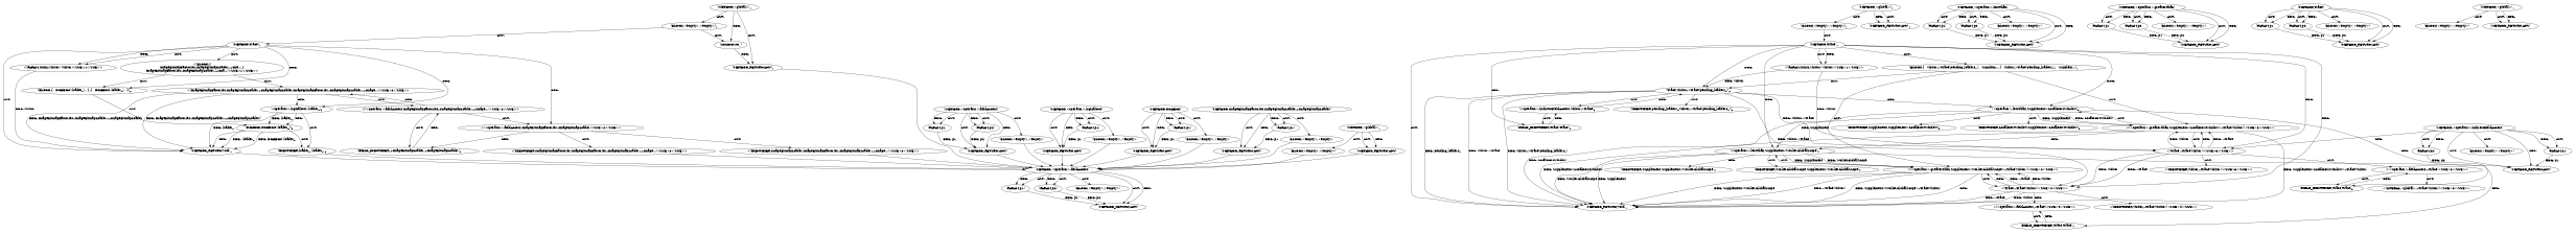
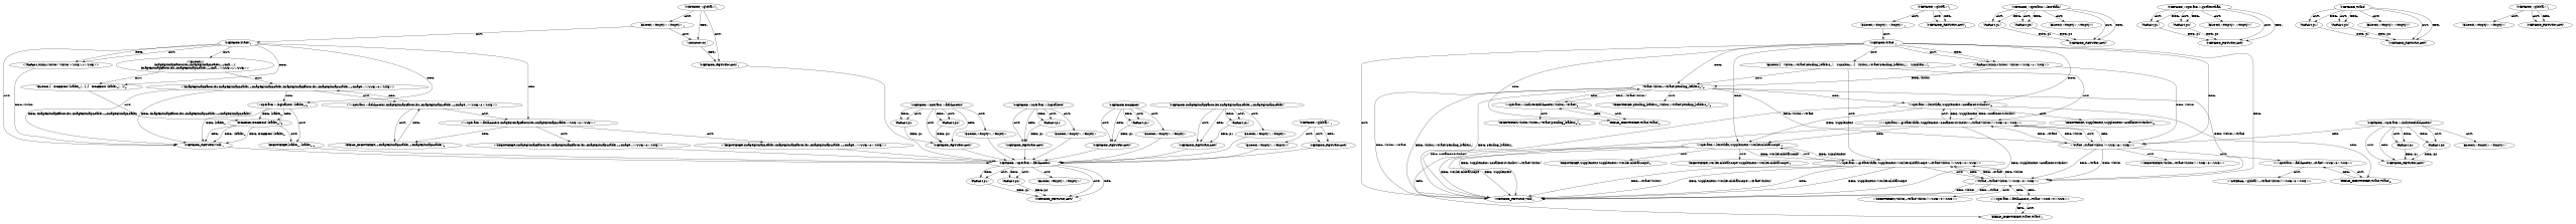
  digraph {
    n1 [label=<(METHOD,&lt;operator&gt;.fieldAccess)>]
    n2 [label=<(PARAM,p1)>]
    n3 [label=<(PARAM,p2)>]
    n4 [label=<(BLOCK,&lt;empty&gt;,&lt;empty&gt;)>]
    n5 [label=<(METHOD_RETURN,ANY)>]
    n6 [label=<(METHOD,&lt;global&gt;)<SUB>1</SUB>>]
    n7 [label=<(BLOCK,&lt;empty&gt;,&lt;empty&gt;)<SUB>1</SUB>>]
    n8 [label=<(METHOD_RETURN,ANY)<SUB>1</SUB>>]
    n9 [label=<(METHOD,Trace)<SUB>1</SUB>>]
    n10 [label="<(PARAM,blink::Visitor* visitor)<SUB>1</SUB>>"]
    n11 [label=<(BLOCK,{   visitor-&gt;Trace(pending_loaders_);   Supplem...,{   visitor-&gt;Trace(pending_loaders_);   Supplem...)<SUB>1</SUB>>]
    n12 [label=<(Trace,visitor-&gt;Trace(pending_loaders_))<SUB>2</SUB>>]
    n13 [label=<(FIELD_IDENTIFIER,Trace,Trace)<SUB>2</SUB>>]
    n14 [label=<(&lt;operator&gt;.lessThan,Supplement&lt;LocalDOMWindow)<SUB>3</SUB>>]
    n15 [label="<(Trace,::Trace(visitor))<SUB>3</SUB>>"]
    n16 [label=<(&lt;operator&gt;.lessThan,Supplement&lt;WorkerGlobalScope)<SUB>4</SUB>>]
    n17 [label="<(Trace,::Trace(visitor))<SUB>4</SUB>>"]
    n18 [label=<(METHOD_RETURN,void)<SUB>1</SUB>>]
    n19 [label="<(&lt;operator&gt;.greaterThan,Supplement&lt;LocalDOMWindow&gt;::Trace(visitor))<SUB>3</SUB>>"]
    n20 [label="<(&lt;operator&gt;.greaterThan,Supplement&lt;WorkerGlobalScope&gt;::Trace(visitor))<SUB>4</SUB>>"]
    n21 [label=<(&lt;operator&gt;.indirectFieldAccess,visitor-&gt;Trace)<SUB>2</SUB>>]
    n22 [label=<(IDENTIFIER,pending_loaders_,visitor-&gt;Trace(pending_loaders_))<SUB>2</SUB>>]
    n23 [label=<(IDENTIFIER,Supplement,Supplement&lt;LocalDOMWindow)<SUB>3</SUB>>]
-   n24 [label=<(IDENTIFIER,LocalDOMWindow,Supplement&lt;LocalDOMWindow)<SUB>3</SUB>>]
    n25 [label=<(FIELD_IDENTIFIER,Trace,Trace)<SUB>3</SUB>>]
    n26 [label="<(&lt;operator&gt;.fieldAccess,::Trace)<SUB>3</SUB>>"]
    n27 [label="<(IDENTIFIER,visitor,::Trace(visitor))<SUB>3</SUB>>"]
    n28 [label=<(IDENTIFIER,Supplement,Supplement&lt;WorkerGlobalScope)<SUB>4</SUB>>]
    n29 [label=<(IDENTIFIER,WorkerGlobalScope,Supplement&lt;WorkerGlobalScope)<SUB>4</SUB>>]
    n30 [label=<(FIELD_IDENTIFIER,Trace,Trace)<SUB>4</SUB>>]
    n31 [label="<(&lt;operator&gt;.fieldAccess,::Trace)<SUB>4</SUB>>"]
    n32 [label="<(IDENTIFIER,visitor,::Trace(visitor))<SUB>4</SUB>>"]
+   n33 [label=<(IDENTIFIER,visitor,visitor-&gt;Trace(pending_loaders_))<SUB>2</SUB>>]
    n34 [label="<(LITERAL,&lt;global&gt;,::Trace(visitor))<SUB>3</SUB>>"]
    n35 [label=<(METHOD,&lt;operator&gt;.indirectFieldAccess)>]
    n36 [label=<(PARAM,p1)>]
    n37 [label=<(PARAM,p2)>]
    n38 [label=<(BLOCK,&lt;empty&gt;,&lt;empty&gt;)>]
    n39 [label=<(METHOD_RETURN,ANY)>]
    n40 [label=<(METHOD,&lt;operator&gt;.lessThan)>]
    n41 [label=<(PARAM,p1)>]
    n42 [label=<(PARAM,p2)>]
    n43 [label=<(BLOCK,&lt;empty&gt;,&lt;empty&gt;)>]
    n44 [label=<(METHOD_RETURN,ANY)>]
    n45 [label=<(METHOD,&lt;operator&gt;.greaterThan)>]
    n46 [label=<(PARAM,p1)>]
    n47 [label=<(PARAM,p2)>]
    n48 [label=<(BLOCK,&lt;empty&gt;,&lt;empty&gt;)>]
    n49 [label=<(METHOD_RETURN,ANY)>]
    n50 [label=<(METHOD,Trace)>]
    n51 [label=<(PARAM,p1)>]
    n52 [label=<(PARAM,p2)>]
    n53 [label=<(BLOCK,&lt;empty&gt;,&lt;empty&gt;)>]
    n54 [label=<(METHOD_RETURN,ANY)>]
    n55 [label=<(METHOD,&lt;global&gt;)<SUB>1</SUB>>]
    n56 [label=<(BLOCK,&lt;empty&gt;,&lt;empty&gt;)>]
    n57 [label=<(METHOD_RETURN,ANY)>]
    n58 [label=<(METHOD,&lt;global&gt;)<SUB>1</SUB>>]
    n59 [label=<(BLOCK,&lt;empty&gt;,&lt;empty&gt;)<SUB>1</SUB>>]
    n60 [label=<(UNKNOWN,,)>]
    n61 [label=<(METHOD_RETURN,ANY)<SUB>1</SUB>>]
    n62 [label=<(METHOD,Trace)<SUB>1</SUB>>]
    n63 [label="<(PARAM,blink::Visitor* visitor)<SUB>1</SUB>>"]
    n64 [label="<(BLOCK,{\nImageBitmapFactories::ImageBitmapLoader::~Ima...,{\nImageBitmapFactories::ImageBitmapLoader::~Ima...)<SUB>1</SUB>>"]
    n65 [label="<(&lt;operator&gt;.fieldAccess,ImageBitmapFactories::ImageBitmapLoader)<SUB>2</SUB>>"]
    n66 [label=<(BLOCK,{   DCHECK(!loader_);  },{   DCHECK(!loader_);  })<SUB>2</SUB>>]
    n67 [label=<(&lt;operator&gt;.logicalNot,!loader_)<SUB>3</SUB>>]
    n68 [label=<(METHOD_RETURN,void)<SUB>1</SUB>>]
    n69 [label="<(ImageBitmapFactories.ImageBitmapLoader.~ImageBitmapLoader,ImageBitmapFactories::ImageBitmapLoader::~Image...)<SUB>2</SUB>>"]
    n70 [label=<(FIELD_IDENTIFIER,~ImageBitmapLoader,~ImageBitmapLoader)<SUB>2</SUB>>]
    n71 [label="<(IDENTIFIER,ImageBitmapFactories,ImageBitmapFactories::ImageBitmapLoader::~Image...)<SUB>2</SUB>>"]
    n72 [label="<(IDENTIFIER,ImageBitmapLoader,ImageBitmapFactories::ImageBitmapLoader::~Image...)<SUB>2</SUB>>"]
    n73 [label=<(DCHECK,DCHECK(!loader_))<SUB>3</SUB>>]
    n74 [label=<(IDENTIFIER,loader_,!loader_)<SUB>3</SUB>>]
    n75 [label="<(&lt;operator&gt;.fieldAccess,ImageBitmapFactories::ImageBitmapLoader::~Image...)<SUB>2</SUB>>"]
    n76 [label=<(METHOD,&lt;operator&gt;.fieldAccess)>]
    n77 [label=<(PARAM,p1)>]
    n78 [label=<(PARAM,p2)>]
    n79 [label=<(BLOCK,&lt;empty&gt;,&lt;empty&gt;)>]
    n80 [label=<(METHOD_RETURN,ANY)>]
    n81 [label=<(METHOD,&lt;operator&gt;.logicalNot)>]
    n82 [label=<(PARAM,p1)>]
    n83 [label=<(BLOCK,&lt;empty&gt;,&lt;empty&gt;)>]
    n84 [label=<(METHOD_RETURN,ANY)>]
    n85 [label=<(METHOD,DCHECK)>]
    n86 [label=<(PARAM,p1)>]
    n87 [label=<(BLOCK,&lt;empty&gt;,&lt;empty&gt;)>]
    n88 [label=<(METHOD_RETURN,ANY)>]
    n89 [label=<(METHOD,ImageBitmapFactories.ImageBitmapLoader.~ImageBitmapLoader)>]
    n90 [label=<(PARAM,p1)>]
    n91 [label=<(BLOCK,&lt;empty&gt;,&lt;empty&gt;)>]
    n92 [label=<(METHOD_RETURN,ANY)>]
    n93 [label=<(METHOD,&lt;global&gt;)<SUB>1</SUB>>]
    n94 [label=<(BLOCK,&lt;empty&gt;,&lt;empty&gt;)>]
    n95 [label=<(METHOD_RETURN,ANY)>]
    n1 -> n2 [label="AST: "]
    n1 -> n2 [label="DDG: "]
    n1 -> n3 [label="AST: "]
    n1 -> n3 [label="DDG: "]
    n1 -> n4 [label="AST: "]
    n1 -> n5 [label="AST: "]
    n1 -> n5 [label="CFG: "]
    n2 -> n5 [label="DDG: p1"]
    n3 -> n5 [label="DDG: p2"]
    n6 -> n7 [label="AST: "]
    n6 -> n8 [label="AST: "]
    n6 -> n8 [label="CFG: "]
    n7 -> n9 [label="AST: "]
    n9 -> n10 [label="AST: "]
    n9 -> n10 [label="DDG: "]
    n9 -> n11 [label="AST: "]
    n9 -> n12 [label="DDG: "]
    n9 -> n13 [label="CFG: "]
    n9 -> n14 [label="DDG: "]
    n9 -> n15 [label="DDG: "]
    n9 -> n16 [label="DDG: "]
    n9 -> n17 [label="DDG: "]
    n9 -> n18 [label="AST: "]
    n10 -> n12 [label="DDG: visitor"]
    n10 -> n15 [label="DDG: visitor"]
    n11 -> n12 [label="AST: "]
    n11 -> n19 [label="AST: "]
    n11 -> n20 [label="AST: "]
    n12 -> n14 [label="CFG: "]
    n12 -> n15 [label="DDG: visitor-&gt;Trace"]
    n12 -> n17 [label="DDG: visitor-&gt;Trace"]
    n12 -> n18 [label="DDG: visitor-&gt;Trace"]
    n12 -> n18 [label="DDG: visitor-&gt;Trace(pending_loaders_)"]
    n12 -> n18 [label="DDG: pending_loaders_"]
-   n12 -> n21 [label="AST: "]
+   n12 -> n21 [label="DDG: ::Trace(visitor)"]
    n12 -> n22 [label="AST: "]
    n13 -> n21 [label="CFG: "]
    n14 -> n16 [label="DDG: Supplement"]
    n14 -> n18 [label="DDG: LocalDOMWindow"]
    n14 -> n19 [label="DDG: Supplement"]
    n14 -> n19 [label="DDG: LocalDOMWindow"]
    n14 -> n23 [label="AST: "]
-   n14 -> n24 [label="AST: "]
    n14 -> n25 [label="CFG: "]
    n15 -> n17 [label="DDG: ::Trace"]
    n15 -> n17 [label="DDG: visitor"]
    n15 -> n19 [label="CFG: "]
    n15 -> n19 [label="DDG: ::Trace"]
    n15 -> n19 [label="DDG: visitor"]
    n15 -> n26 [label="AST: "]
    n15 -> n27 [label="AST: "]
    n16 -> n18 [label="DDG: Supplement"]
    n16 -> n18 [label="DDG: WorkerGlobalScope"]
    n16 -> n20 [label="DDG: Supplement"]
    n16 -> n20 [label="DDG: WorkerGlobalScope"]
-   n16 -> n28 [label="CFG: "]
+   n16 -> n28 [label="AST: "]
    n16 -> n29 [label="AST: "]
    n16 -> n30 [label="CFG: "]
    n17 -> n18 [label="DDG: ::Trace"]
    n17 -> n18 [label="DDG: visitor"]
    n17 -> n20 [label="CFG: "]
    n17 -> n20 [label="DDG: ::Trace"]
    n17 -> n20 [label="DDG: visitor"]
    n17 -> n31 [label="CFG: "]
    n17 -> n32 [label="AST: "]
    n19 -> n14 [label="AST: "]
    n19 -> n15 [label="AST: "]
    n19 -> n16 [label="CFG: "]
    n19 -> n18 [label="DDG: Supplement&lt;LocalDOMWindow"]
    n19 -> n18 [label="DDG: Supplement&lt;LocalDOMWindow&gt;::Trace(visitor)"]
    n20 -> n16 [label="AST: "]
    n20 -> n17 [label="AST: "]
    n20 -> n18 [label="CFG: "]
    n20 -> n18 [label="DDG: Supplement&lt;WorkerGlobalScope"]
    n20 -> n18 [label="DDG: ::Trace(visitor)"]
    n20 -> n18 [label="DDG: Supplement&lt;WorkerGlobalScope&gt;::Trace(visitor)"]
    n21 -> n12 [label="CFG: "]
    n21 -> n13 [label="AST: "]
+   n21 -> n33 [label="AST: "]
    n25 -> n26 [label="CFG: "]
    n26 -> n25 [label="AST: "]
    n26 -> n34 [label="AST: "]
    n30 -> n31 [label="CFG: "]
+   n31 -> n17 [label="CFG: "]
    n31 -> n30 [label="AST: "]
    n35 -> n15 [label="CFG: "]
    n35 -> n36 [label="AST: "]
    n35 -> n36 [label="DDG: "]
    n35 -> n37 [label="AST: "]
    n35 -> n37 [label="DDG: "]
    n35 -> n38 [label="AST: "]
    n35 -> n39 [label="AST: "]
    n35 -> n39 [label="CFG: "]
    n36 -> n39 [label="DDG: p1"]
    n37 -> n39 [label="DDG: p2"]
    n40 -> n41 [label="AST: "]
    n40 -> n41 [label="DDG: "]
    n40 -> n42 [label="AST: "]
    n40 -> n42 [label="DDG: "]
    n40 -> n43 [label="AST: "]
    n40 -> n44 [label="AST: "]
    n40 -> n44 [label="CFG: "]
    n41 -> n44 [label="DDG: p1"]
    n42 -> n44 [label="DDG: p2"]
    n45 -> n46 [label="AST: "]
    n45 -> n46 [label="DDG: "]
    n45 -> n47 [label="AST: "]
    n45 -> n47 [label="DDG: "]
    n45 -> n48 [label="AST: "]
    n45 -> n49 [label="AST: "]
    n45 -> n49 [label="CFG: "]
    n46 -> n49 [label="DDG: p1"]
    n47 -> n49 [label="DDG: p2"]
    n50 -> n51 [label="AST: "]
    n50 -> n51 [label="DDG: "]
    n50 -> n52 [label="AST: "]
    n50 -> n52 [label="DDG: "]
    n50 -> n53 [label="AST: "]
    n50 -> n54 [label="AST: "]
    n50 -> n54 [label="CFG: "]
    n51 -> n54 [label="DDG: p1"]
    n52 -> n54 [label="DDG: p2"]
    n55 -> n56 [label="AST: "]
    n55 -> n57 [label="AST: "]
    n55 -> n57 [label="CFG: "]
    n58 -> n59 [label="AST: "]
    n58 -> n60 [label="CFG: "]
    n58 -> n61 [label="AST: "]
    n59 -> n60 [label="AST: "]
    n59 -> n62 [label="AST: "]
    n60 -> n61 [label="CFG: "]
    n61 -> n1
    n62 -> n63 [label="AST: "]
    n62 -> n63 [label="DDG: "]
    n62 -> n64 [label="AST: "]
    n62 -> n65 [label="CFG: "]
    n62 -> n66 [label="DDG: "]
    n62 -> n67 [label="DDG: "]
    n62 -> n68 [label="AST: "]
    n63 -> n68 [label="DDG: visitor"]
    n64 -> n66 [label="AST: "]
    n64 -> n69 [label="AST: "]
    n65 -> n70 [label="CFG: "]
    n65 -> n71 [label="AST: "]
    n65 -> n72 [label="AST: "]
    n66 -> n73 [label="AST: "]
    n67 -> n68 [label="DDG: loader_"]
    n67 -> n73 [label="CFG: "]
    n67 -> n73 [label="DDG: loader_"]
    n67 -> n74 [label="AST: "]
    n68 -> n1
    n69 -> n67 [label="CFG: "]
    n69 -> n68 [label="DDG: ImageBitmapFactories::ImageBitmapLoader::~ImageBitmapLoader"]
    n69 -> n68 [label="DDG: ImageBitmapFactories::ImageBitmapLoader::~ImageBitmapLoader()"]
    n69 -> n75 [label="AST: "]
    n70 -> n75 [label="CFG: "]
    n71 -> n1
    n72 -> n1
    n73 -> n68 [label="CFG: "]
    n73 -> n68 [label="DDG: !loader_"]
    n73 -> n68 [label="DDG: DCHECK(!loader_)"]
    n73 -> n74 [label="AST: "]
    n74 -> n1
    n75 -> n65 [label="AST: "]
    n75 -> n69 [label="CFG: "]
    n75 -> n70 [label="AST: "]
    n76 -> n77 [label="AST: "]
    n76 -> n77 [label="DDG: "]
    n76 -> n78 [label="AST: "]
    n76 -> n78 [label="DDG: "]
    n76 -> n79 [label="AST: "]
    n76 -> n80 [label="AST: "]
    n76 -> n80 [label="CFG: "]
    n77 -> n80 [label="DDG: p1"]
    n78 -> n80 [label="DDG: p2"]
    n79 -> n1
    n80 -> n1
    n81 -> n82 [label="AST: "]
    n81 -> n82 [label="DDG: "]
    n81 -> n83 [label="AST: "]
    n81 -> n84 [label="AST: "]
    n81 -> n84 [label="CFG: "]
    n82 -> n84 [label="DDG: p1"]
    n83 -> n1
    n84 -> n1
    n85 -> n86 [label="AST: "]
    n85 -> n86 [label="DDG: "]
    n85 -> n87 [label="AST: "]
    n85 -> n88 [label="AST: "]
    n85 -> n88 [label="CFG: "]
    n86 -> n88 [label="DDG: p1"]
    n87 -> n1
    n88 -> n1
    n89 -> n90 [label="AST: "]
    n89 -> n90 [label="DDG: "]
    n89 -> n91 [label="AST: "]
    n89 -> n92 [label="AST: "]
    n89 -> n92 [label="CFG: "]
    n90 -> n92 [label="DDG: p1"]
    n91 -> n1
    n92 -> n1
    n93 -> n94 [label="AST: "]
    n93 -> n95 [label="AST: "]
    n93 -> n95 [label="CFG: "]
    n94 -> n1
    n95 -> n1
  }
